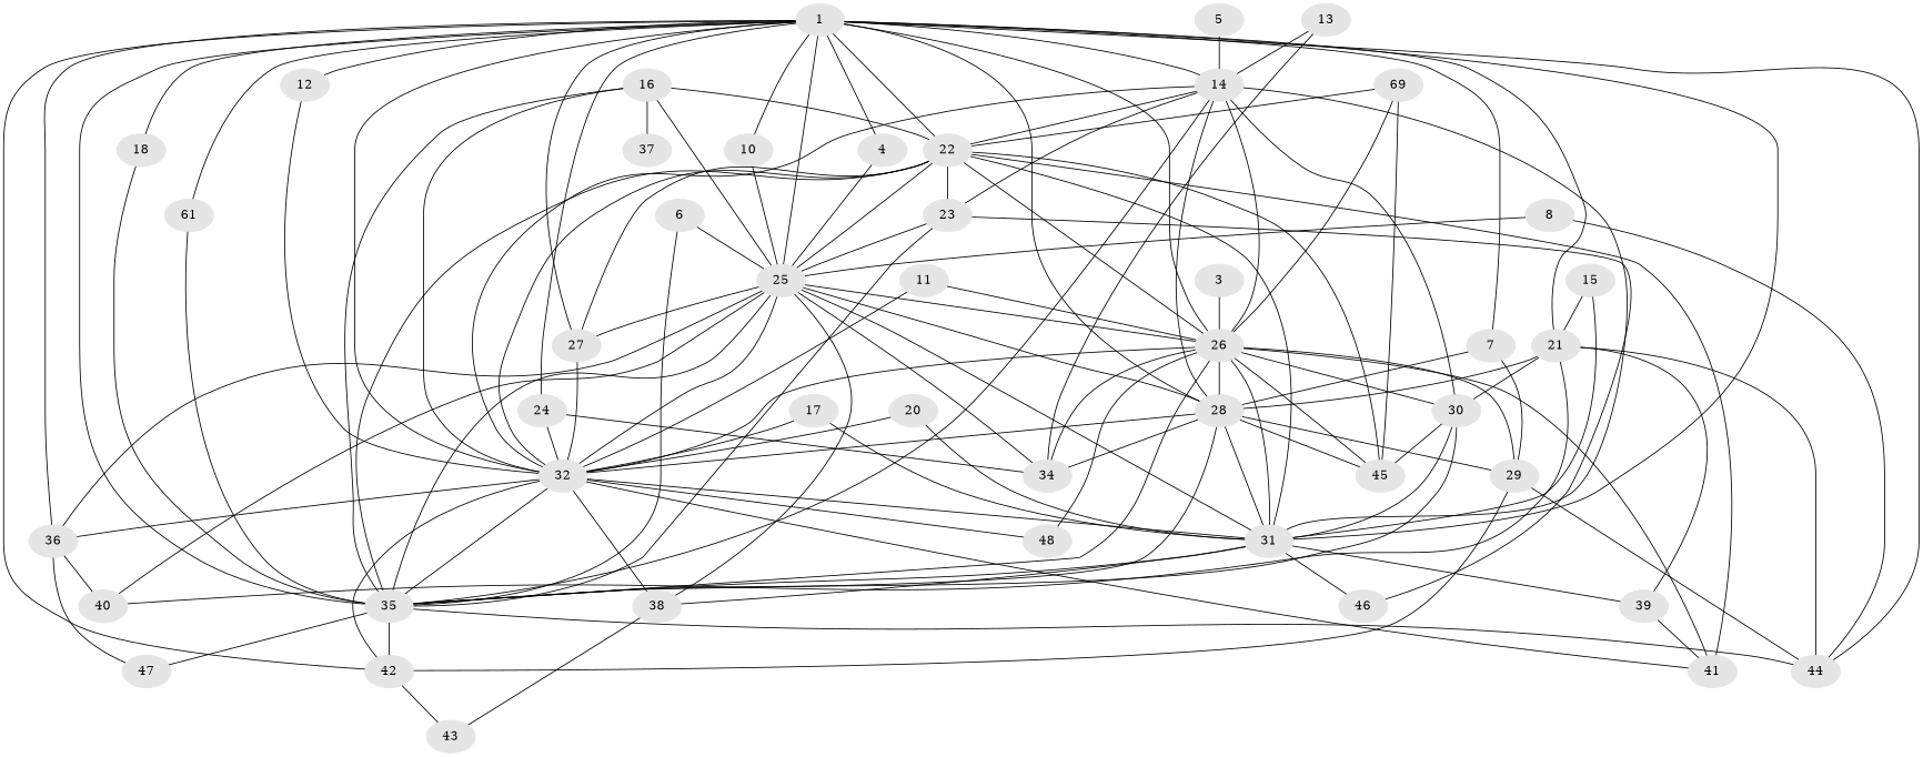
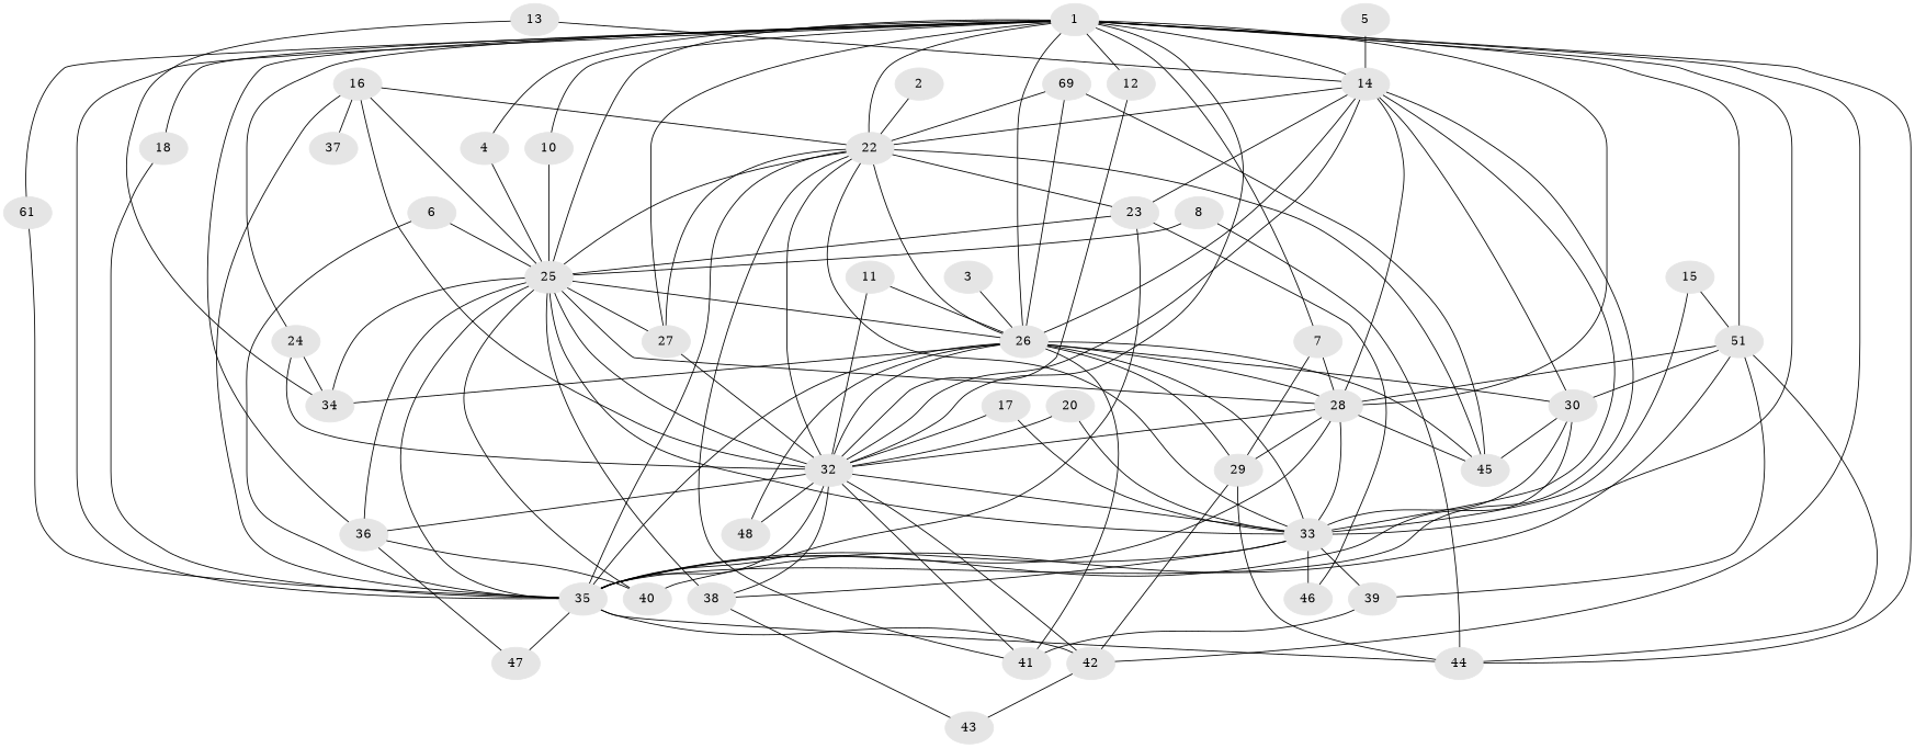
  graph {
    node [color=gray90 style=filled]
    edge [weight=1.0]
    1
    4
    7
    10
    12
    14
    18
-   21
+   21 [label=51]
    22
    24
    25
    26
    27
    28
    n15 [label=61]
    32
-   33 [label=31]
+   33
    35
    36
    42
    44
    29
    30
    23
    39
    40
    41
    45
    34
    38
    48
    46
    47
    43
+   2
    3
    5
    6
    8
    11
    13
    15
    16
    37
    17
    n46 [label=69]
    20
    1 -- 4
    1 -- 7
    1 -- 10
    1 -- 12 [weight=2.0]
    1 -- 14 [weight=2.0]
    1 -- 18
    1 -- 21 [weight=2.0]
    1 -- 22 [weight=2.0]
    1 -- 24
    1 -- 25 [weight=2.0]
    1 -- 26 [weight=3.0]
    1 -- 27 [weight=2.0]
    1 -- 28 [weight=3.0]
    1 -- n15
    1 -- 32 [weight=2.0]
    1 -- 33 [weight=2.0]
    1 -- 35 [weight=2.0]
    1 -- 36
    1 -- 42 [weight=2.0]
    1 -- 44
    4 -- 25
    7 -- 28
    7 -- 29
    10 -- 25
    12 -- 32
    14 -- 22
    14 -- 26
    14 -- 28
    14 -- 32
    14 -- 33
    14 -- 35
    14 -- 30
    14 -- 23
    18 -- 35
    21 -- 28
    21 -- 44
    21 -- 30
    21 -- 39
    21 -- 40
    22 -- 25
    22 -- 26
    22 -- 27
    22 -- 32
    22 -- 33
    22 -- 35 [weight=2.0]
    22 -- 23
    22 -- 41
    22 -- 45 [weight=2.0]
    24 -- 32
    24 -- 34
    25 -- 26
    25 -- 27
    25 -- 28 [weight=2.0]
    25 -- 32
    25 -- 33
    25 -- 35 [weight=2.0]
    25 -- 36 [weight=2.0]
    25 -- 40
    25 -- 34
    25 -- 38 [weight=2.0]
    26 -- 28
    26 -- 32
    26 -- 33 [weight=2.0]
    26 -- 35
    26 -- 29 [weight=2.0]
    26 -- 30
    26 -- 41 [weight=2.0]
    26 -- 45
    26 -- 34
    26 -- 48
    27 -- 32
    28 -- 32
    28 -- 33
    28 -- 35
    28 -- 29
    28 -- 45
-   28 -- 34 [weight=2.0]
    n15 -- 35
    32 -- 33
    32 -- 35 [weight=2.0]
    32 -- 36 [weight=2.0]
    32 -- 42
    32 -- 41
    32 -- 38 [weight=2.0]
    32 -- 48
    33 -- 35
    33 -- 39
    33 -- 38
    33 -- 46
    35 -- 42 [weight=2.0]
    35 -- 44
    35 -- 47
    36 -- 40
    36 -- 47
    42 -- 43
    29 -- 42
    29 -- 44
    30 -- 33
    30 -- 35
    30 -- 45
    23 -- 25
    23 -- 35
    23 -- 46
    39 -- 41
    38 -- 43
+   2 -- 22
    3 -- 26
    5 -- 14
    6 -- 25
    6 -- 35
    8 -- 25
    8 -- 44
    11 -- 26
    11 -- 32
    13 -- 14
    13 -- 34
    15 -- 21
    15 -- 33
    16 -- 22
    16 -- 25
    16 -- 32
    16 -- 35
    16 -- 37 [weight=2.0]
    17 -- 32
    17 -- 33
    n46 -- 22
    n46 -- 26
    n46 -- 45
    20 -- 32
    20 -- 33
  }
